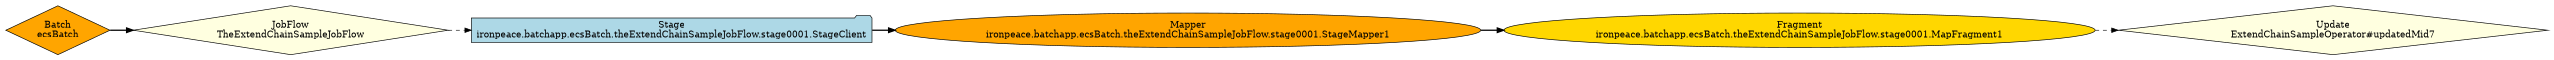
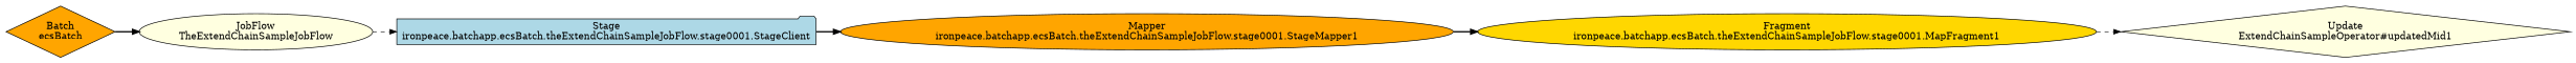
  digraph {
    rankdir=LR
    node [fillcolor=orange shape=ellipse style=filled]
    edge [style=bold]
    n1 [label="Batch\necsBatch" shape=diamond]
-   n2 [fillcolor=lightyellow label="JobFlow\nTheExtendChainSampleJobFlow" shape=diamond]
+   n2 [fillcolor=lightyellow label="JobFlow\nTheExtendChainSampleJobFlow"]
    n3 [fillcolor=lightblue label="Stage\nironpeace.batchapp.ecsBatch.theExtendChainSampleJobFlow.stage0001.StageClient" shape=folder]
    n4 [label="Mapper\nironpeace.batchapp.ecsBatch.theExtendChainSampleJobFlow.stage0001.StageMapper1"]
    n5 [fillcolor=gold label="Fragment\nironpeace.batchapp.ecsBatch.theExtendChainSampleJobFlow.stage0001.MapFragment1"]
-   n6 [fillcolor=lightyellow label="Update\nExtendChainSampleOperator#updatedMid7" shape=diamond]
+   n6 [fillcolor=lightyellow label="Update\nExtendChainSampleOperator#updatedMid1" shape=diamond]
    n1 -> n2
    n2 -> n3 [style=dashed]
    n3 -> n4
    n4 -> n5
    n5 -> n6 [style=dashed]
  }
